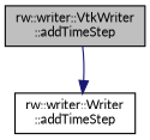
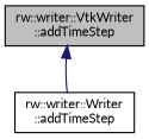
  digraph {
    rankdir=TB
    fontname=Lato
    node [color=black fontname=Lato fontsize=10 shape=record style=filled]
    n1 [fillcolor=grey75 fontcolor=black height=0.2 label="rw::writer::VtkWriter\l::addTimeStep" width=0.4]
    n2 [fillcolor=white height=0.2 label="rw::writer::Writer\l::addTimeStep" width=0.4]
-   n2 -> n1 [color=midnightblue dir=back fontname=Lato fontsize=10 labelfontname=Helvetica labelfontsize=10 style=solid]
+   n1 -> n2 [color=midnightblue dir=back fontname=Lato fontsize=10 labelfontname=Helvetica labelfontsize=10 style=solid]
  }
